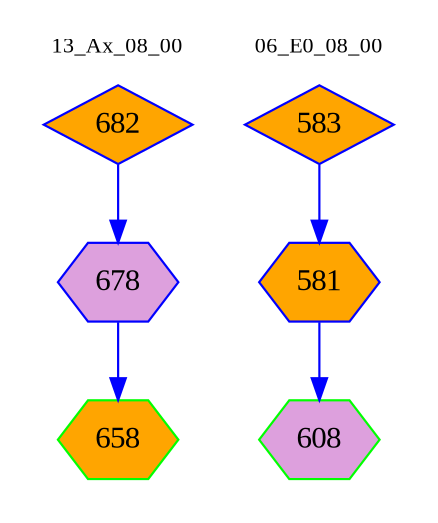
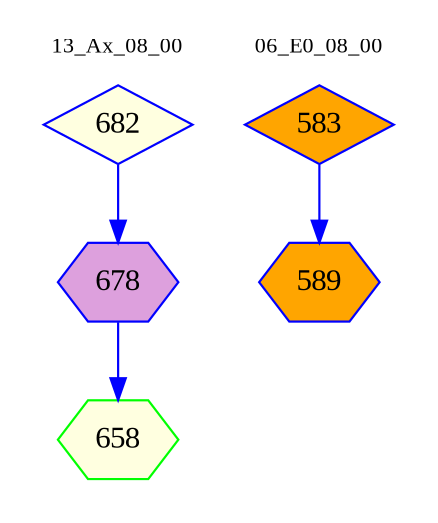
  digraph {
    fontname="Liberation Serif"
    node [color=blue fillcolor=plum fontname="Liberation Serif" shape=hexagon style=filled]
    edge [color=blue fontname="Liberation Serif"]
    n1 [label=678]
-   n2 [color=green fillcolor=orange label=658]
-   n3 [fillcolor=orange label=682 shape=diamond]
-   n4 [fillcolor=orange label=581]
+   n2 [color=green fillcolor=lightyellow label=658]
+   n3 [fillcolor=lightyellow label=682 shape=diamond]
+   n4 [fillcolor=orange label=589]
    n5 [fillcolor=orange label=583 shape=diamond]
-   n6 [color=green label=608]
    subgraph cluster_1 {
      color=white
      fontsize=10
      label="13_Ax_08_00"
      n1
      n2
      n3
    }
    subgraph cluster_2 {
      color=white
      fontsize=10
      label="06_E0_08_00"
      n4
      n5
-     n6
    }
    n1 -> n2
    n3 -> n1
-   n4 -> n6
    n5 -> n4
  }
